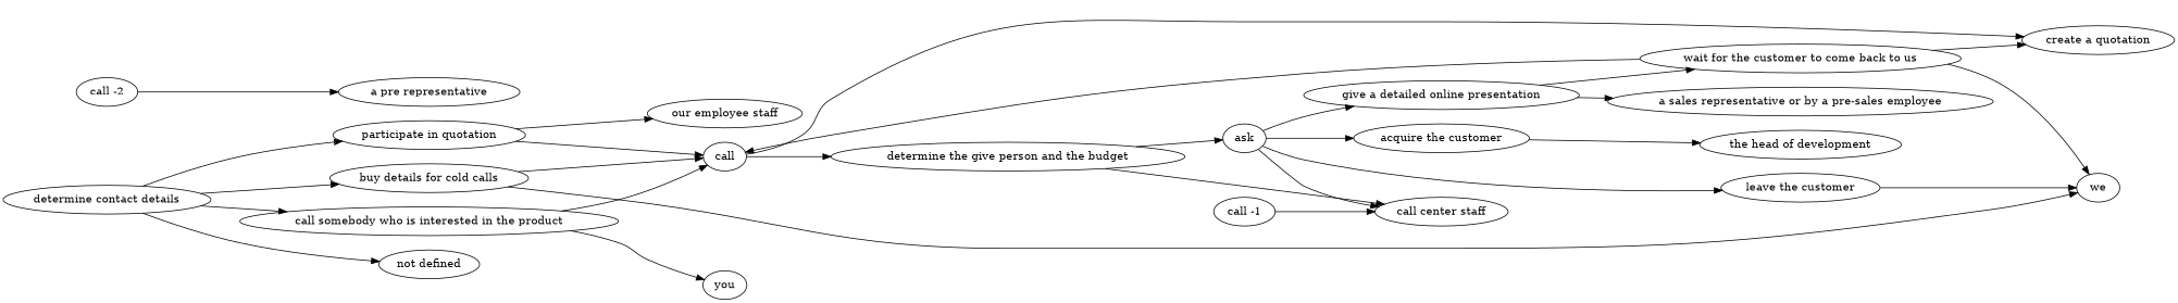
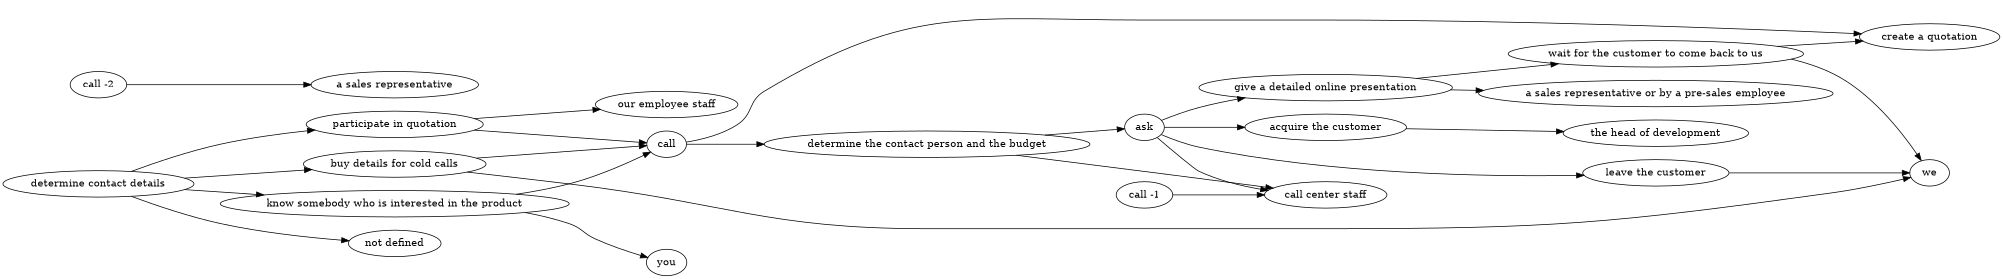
  strict digraph {
    rankdir=LR
    edge [attrs="{'type': 'flow', 'label': 'flow'}"]
    "determine contact details" [attrs="{'type': 'Activity', 'label': 'determine contact details'}"]
    "buy details for cold calls" [attrs="{'type': 'Activity', 'label': 'buy details for cold calls'}"]
    n3 [attrs="{'type': 'Activity', 'label': 'participate in exhibitions'}" label="participate in quotation"]
-   "know somebody who is interested in the product" [attrs="{'type': 'Activity', 'label': 'know somebody who is interested in the product'}" label="call somebody who is interested in the product"]
+   "know somebody who is interested in the product" [attrs="{'type': 'Activity', 'label': 'know somebody who is interested in the product'}"]
    "not defined" [attrs="{'type': 'Actor', 'label': 'not defined'}"]
    call [attrs="{'type': 'Activity', 'label': 'call'}"]
    we [attrs="{'type': 'Actor', 'label': 'we'}"]
    n8 [attrs="{'type': 'Actor', 'label': 'our marketing staff'}" label="our employee staff"]
    you [attrs="{'type': 'Actor', 'label': 'you'}"]
-   "determine the contact person and the budget" [attrs="{'type': 'Activity', 'label': 'determine the contact person and the budget'}" label="determine the give person and the budget"]
+   "determine the contact person and the budget" [attrs="{'type': 'Activity', 'label': 'determine the contact person and the budget'}"]
    "create a quotation" [attrs="{'type': 'Activity', 'label': 'create a quotation'}"]
    ask [attrs="{'type': 'Activity', 'label': 'ask'}"]
    "call center staff" [attrs="{'type': 'Actor', 'label': 'call center staff'}"]
    "leave the customer" [attrs="{'type': 'Activity', 'label': 'leave the customer'}"]
    "acquire the customer" [attrs="{'type': 'Activity', 'label': 'acquire the customer'}"]
    "give a detailed online presentation" [attrs="{'type': 'Activity', 'label': 'give a detailed online presentation'}"]
    "the head of development" [attrs="{'type': 'Actor', 'label': 'the head of development'}"]
    "wait for the customer to come back to us" [attrs="{'type': 'Activity', 'label': 'wait for the customer to come back to us'}"]
    "a sales representative or by a pre-sales employee" [attrs="{'type': 'Actor', 'label': 'a sales representative or by a pre-sales employee'}"]
    "call -1" [attrs="{'type': 'Activity', 'label': 'call -1'}"]
    "call -2" [attrs="{'type': 'Activity', 'label': 'call -2'}"]
-   "a sales representative" [attrs="{'type': 'Actor', 'label': 'a sales representative'}" label="a pre representative"]
+   "a sales representative" [attrs="{'type': 'Actor', 'label': 'a sales representative'}"]
    "determine contact details" -> "buy details for cold calls"
    "determine contact details" -> n3
    "determine contact details" -> "know somebody who is interested in the product"
    "determine contact details" -> "not defined" [attrs="{'type': 'actor performer', 'label': 'actor performer'}"]
    "buy details for cold calls" -> call
    "buy details for cold calls" -> we [attrs="{'type': 'actor performer', 'label': 'actor performer'}"]
    n3 -> call
    n3 -> n8 [attrs="{'type': 'actor performer', 'label': 'actor performer'}"]
    "know somebody who is interested in the product" -> call
    "know somebody who is interested in the product" -> you [attrs="{'type': 'actor performer', 'label': 'actor performer'}"]
    call -> "determine the contact person and the budget"
    call -> "create a quotation"
    "determine the contact person and the budget" -> ask
    "determine the contact person and the budget" -> "call center staff" [attrs="{'type': 'actor performer', 'label': 'actor performer'}"]
    ask -> "call center staff" [attrs="{'type': 'actor performer', 'label': 'actor performer'}"]
    ask -> "leave the customer"
    ask -> "acquire the customer"
    ask -> "give a detailed online presentation"
    "leave the customer" -> we [attrs="{'type': 'actor performer', 'label': 'actor performer'}"]
    "acquire the customer" -> "the head of development" [attrs="{'type': 'actor performer', 'label': 'actor performer'}"]
    "give a detailed online presentation" -> "wait for the customer to come back to us"
    "give a detailed online presentation" -> "a sales representative or by a pre-sales employee" [attrs="{'type': 'actor performer', 'label': 'actor performer'}"]
-   "wait for the customer to come back to us" -> call
    "wait for the customer to come back to us" -> we [attrs="{'type': 'actor performer', 'label': 'actor performer'}"]
    "wait for the customer to come back to us" -> "create a quotation"
    "call -1" -> "call center staff" [attrs="{'type': 'actor performer', 'label': 'actor performer'}"]
    "call -2" -> "a sales representative" [attrs="{'type': 'actor performer', 'label': 'actor performer'}"]
  }
